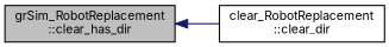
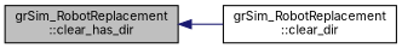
  digraph {
    rankdir=LR
    fontname=Inter
    node [color=black fontname=Inter fontsize=10 shape=record style=filled]
    n1 [fillcolor=grey75 fontcolor=black height=0.2 label="grSim_RobotReplacement\l::clear_has_dir" width=0.4]
-   n2 [fillcolor=white height=0.2 label="clear_RobotReplacement\l::clear_dir" width=0.4]
+   n2 [fillcolor=white height=0.2 label="grSim_RobotReplacement\l::clear_dir" width=0.4]
    n1 -> n2 [color=midnightblue dir=back fontname=Inter fontsize=10 labelfontname=Helvetica labelfontsize=10 style=solid]
  }
